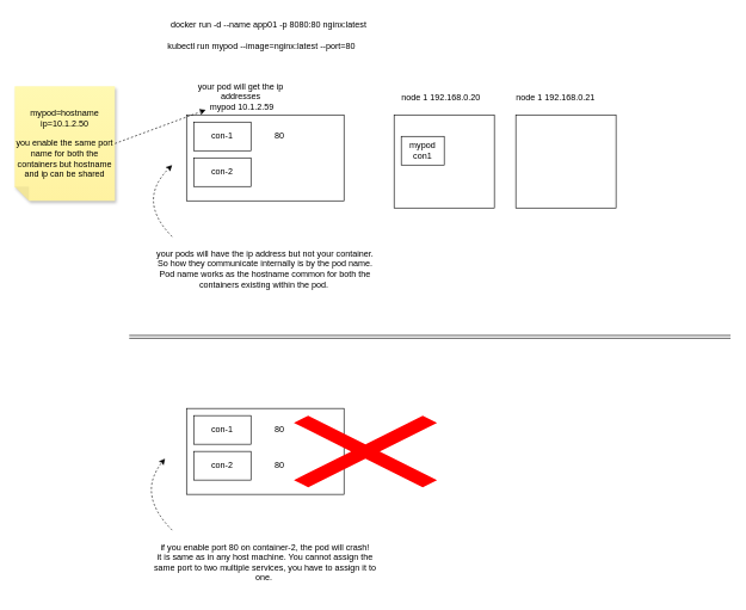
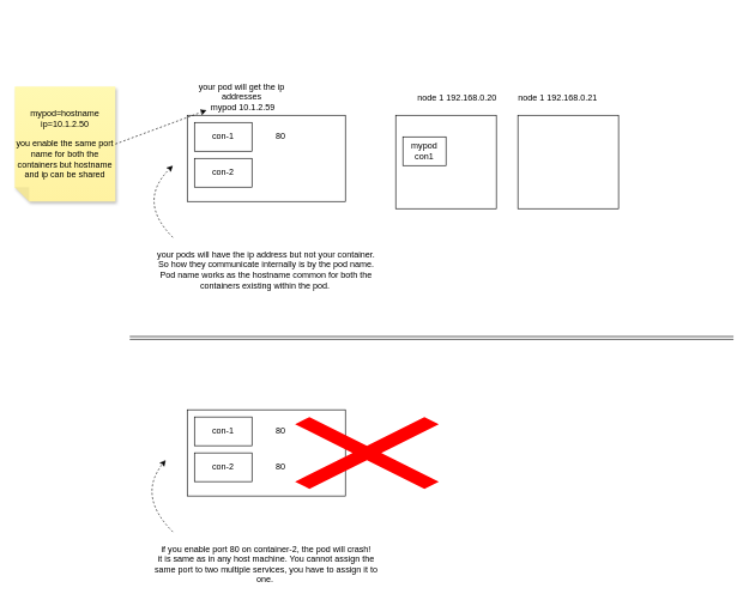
  <mxCell id="0" />
  <mxCell id="1" parent="0" />
  <mxCell id="2" value="" style="whiteSpace=wrap;html=1;" vertex="1" parent="1"><mxGeometry x="550" y="160" width="140" height="130" as="geometry" /></mxCell>
  <mxCell id="3" value="" style="whiteSpace=wrap;html=1;" vertex="1" parent="1"><mxGeometry x="720" y="160" width="140" height="130" as="geometry" /></mxCell>
  <mxCell id="4" value="mypod con1" style="whiteSpace=wrap;html=1;" vertex="1" parent="1"><mxGeometry x="560" y="190" width="60" height="40" as="geometry" /></mxCell>
- <mxCell id="5" value="&lt;p style=&quot;margin: 0px; font-style: normal; font-variant-caps: normal; font-stretch: normal; line-height: normal; font-size-adjust: none; font-kerning: auto; font-variant-alternates: normal; font-variant-ligatures: normal; font-variant-numeric: normal; font-variant-east-asian: normal; font-variant-position: normal; font-variant-emoji: normal; font-feature-settings: normal; font-optical-sizing: auto; font-variation-settings: normal;&quot;&gt;node 1 192.168.0.20&lt;/p&gt;" style="text;html=1;align=center;verticalAlign=middle;resizable=0;points=[];autosize=1;strokeColor=none;fillColor=none;" vertex="1" parent="1"><mxGeometry x="550" y="120" width="130" height="30" as="geometry" /></mxCell>
+ <mxCell id="5" value="&lt;p style=&quot;margin: 0px; font-style: normal; font-variant-caps: normal; font-stretch: normal; line-height: normal; font-size-adjust: none; font-kerning: auto; font-variant-alternates: normal; font-variant-ligatures: normal; font-variant-numeric: normal; font-variant-east-asian: normal; font-variant-position: normal; font-variant-emoji: normal; font-feature-settings: normal; font-optical-sizing: auto; font-variation-settings: normal;&quot;&gt;node 1 192.168.0.20&lt;/p&gt;" style="text;html=1;align=center;verticalAlign=middle;resizable=0;points=[];autosize=1;strokeColor=none;fillColor=none;" vertex="1" parent="1"><mxGeometry x="570" y="120" width="130" height="30" as="geometry" /></mxCell>
  <mxCell id="6" value="&lt;p style=&quot;margin: 0px; font-style: normal; font-variant-caps: normal; font-stretch: normal; line-height: normal; font-size-adjust: none; font-kerning: auto; font-variant-alternates: normal; font-variant-ligatures: normal; font-variant-numeric: normal; font-variant-east-asian: normal; font-variant-position: normal; font-variant-emoji: normal; font-feature-settings: normal; font-optical-sizing: auto; font-variation-settings: normal;&quot;&gt;node 1 192.168.0.21&lt;/p&gt;" style="text;html=1;align=center;verticalAlign=middle;resizable=0;points=[];autosize=1;strokeColor=none;fillColor=none;" vertex="1" parent="1"><mxGeometry x="710" y="120" width="130" height="30" as="geometry" /></mxCell>
- <mxCell id="7" value="kubectl run mypod --image=nginx:latest --port=80" style="text;html=1;align=center;verticalAlign=middle;whiteSpace=wrap;rounded=0;" vertex="1" parent="1"><mxGeometry x="230" y="50" width="270" height="30" as="geometry" /></mxCell>
- <mxCell id="8" value="docker run -d --name app01 -p 8080:80 nginx:latest" style="text;html=1;align=center;verticalAlign=middle;whiteSpace=wrap;rounded=0;" vertex="1" parent="1"><mxGeometry x="230" y="20" width="290" height="30" as="geometry" /></mxCell>
  <mxCell id="9" value="" style="rounded=0;whiteSpace=wrap;html=1;" vertex="1" parent="1"><mxGeometry x="260" y="160" width="220" height="120" as="geometry" /></mxCell>
  <mxCell id="10" value="con-1" style="rounded=0;whiteSpace=wrap;html=1;" vertex="1" parent="1"><mxGeometry x="270" y="170" width="80" height="40" as="geometry" /></mxCell>
  <mxCell id="11" value="con-2" style="rounded=0;whiteSpace=wrap;html=1;" vertex="1" parent="1"><mxGeometry x="270" y="220" width="80" height="40" as="geometry" /></mxCell>
  <mxCell id="12" value="80" style="text;html=1;align=center;verticalAlign=middle;whiteSpace=wrap;rounded=0;" vertex="1" parent="1"><mxGeometry x="360" y="175" width="60" height="30" as="geometry" /></mxCell>
  <mxCell id="13" value="your pod will get the ip addresses&lt;div&gt;&amp;nbsp;mypod 10.1.2.59&lt;/div&gt;" style="text;html=1;align=center;verticalAlign=middle;whiteSpace=wrap;rounded=0;" vertex="1" parent="1"><mxGeometry x="261" y="120" width="150" height="30" as="geometry" /></mxCell>
  <mxCell id="14" value="your pods will have the ip address but not your container. So how they communicate internally is by the pod name. Pod name works as the hostname common for both the containers existing within the pod.&amp;nbsp;" style="text;html=1;align=center;verticalAlign=middle;whiteSpace=wrap;rounded=0;" vertex="1" parent="1"><mxGeometry x="210" y="330" width="320" height="90" as="geometry" /></mxCell>
  <mxCell id="15" value="" style="curved=1;endArrow=classic;html=1;rounded=0;dashed=1;" edge="1" parent="1" source="14"><mxGeometry width="50" height="50" relative="1" as="geometry"><mxPoint x="190" y="330" as="sourcePoint" /><mxPoint x="240" y="230" as="targetPoint" /><Array as="points"><mxPoint x="240" y="330" /><mxPoint x="190" y="280" /></Array></mxGeometry></mxCell>
  <mxCell id="16" value="" style="shape=link;html=1;rounded=0;" edge="1" parent="1"><mxGeometry width="100" relative="1" as="geometry"><mxPoint x="180" y="470" as="sourcePoint" /><mxPoint x="1020" y="470" as="targetPoint" /></mxGeometry></mxCell>
  <mxCell id="17" value="" style="rounded=0;whiteSpace=wrap;html=1;" vertex="1" parent="1"><mxGeometry x="260" y="570" width="220" height="120" as="geometry" /></mxCell>
  <mxCell id="18" value="con-1" style="rounded=0;whiteSpace=wrap;html=1;" vertex="1" parent="1"><mxGeometry x="270" y="580" width="80" height="40" as="geometry" /></mxCell>
  <mxCell id="19" value="con-2" style="rounded=0;whiteSpace=wrap;html=1;" vertex="1" parent="1"><mxGeometry x="270" y="630" width="80" height="40" as="geometry" /></mxCell>
  <mxCell id="20" value="80" style="text;html=1;align=center;verticalAlign=middle;whiteSpace=wrap;rounded=0;" vertex="1" parent="1"><mxGeometry x="360" y="585" width="60" height="30" as="geometry" /></mxCell>
  <mxCell id="21" value="if you enable port 80 on container-2, the pod will crash!&lt;div&gt;it is same as in any host machine. You cannot assign the same port to two multiple services, you have to assign it to one.&amp;nbsp;&lt;/div&gt;" style="text;html=1;align=center;verticalAlign=middle;whiteSpace=wrap;rounded=0;" vertex="1" parent="1"><mxGeometry x="210" y="740" width="320" height="90" as="geometry" /></mxCell>
  <mxCell id="22" value="" style="curved=1;endArrow=classic;html=1;rounded=0;dashed=1;" edge="1" parent="1" source="21"><mxGeometry width="50" height="50" relative="1" as="geometry"><mxPoint x="190" y="740" as="sourcePoint" /><mxPoint x="230" y="640" as="targetPoint" /><Array as="points"><mxPoint x="240" y="740" /><mxPoint x="190" y="690" /></Array></mxGeometry></mxCell>
  <mxCell id="23" value="80" style="text;html=1;align=center;verticalAlign=middle;whiteSpace=wrap;rounded=0;" vertex="1" parent="1"><mxGeometry x="360" y="635" width="60" height="30" as="geometry" /></mxCell>
  <mxCell id="24" value="" style="shape=mxgraph.mockup.markup.redX;fillColor=#ff0000;html=1;shadow=0;whiteSpace=wrap;strokeColor=none;" vertex="1" parent="1"><mxGeometry x="410" y="580" width="200" height="100" as="geometry" /></mxCell>
  <mxCell id="25" value="mypod=hostname&lt;div&gt;ip=10.1.2.50&lt;/div&gt;&lt;div&gt;&lt;br&gt;&lt;/div&gt;&lt;div&gt;you enable the same port name for both the containers but hostname and ip can be shared&lt;/div&gt;" style="shape=note;whiteSpace=wrap;html=1;backgroundOutline=1;fontColor=#000000;darkOpacity=0.05;fillColor=#FFF9B2;strokeColor=none;fillStyle=solid;direction=west;gradientDirection=north;gradientColor=#FFF2A1;shadow=1;size=20;pointerEvents=1;" vertex="1" parent="1"><mxGeometry x="20" y="120" width="140" height="160" as="geometry" /></mxCell>
  <mxCell id="26" value="" style="endArrow=classic;html=1;rounded=0;entryX=0.173;entryY=1.1;entryDx=0;entryDy=0;entryPerimeter=0;exitX=0;exitY=0.5;exitDx=0;exitDy=0;exitPerimeter=0;dashed=1;" edge="1" parent="1" source="25" target="13"><mxGeometry width="50" height="50" relative="1" as="geometry"><mxPoint x="180" y="210" as="sourcePoint" /><mxPoint x="230" y="160" as="targetPoint" /></mxGeometry></mxCell>
